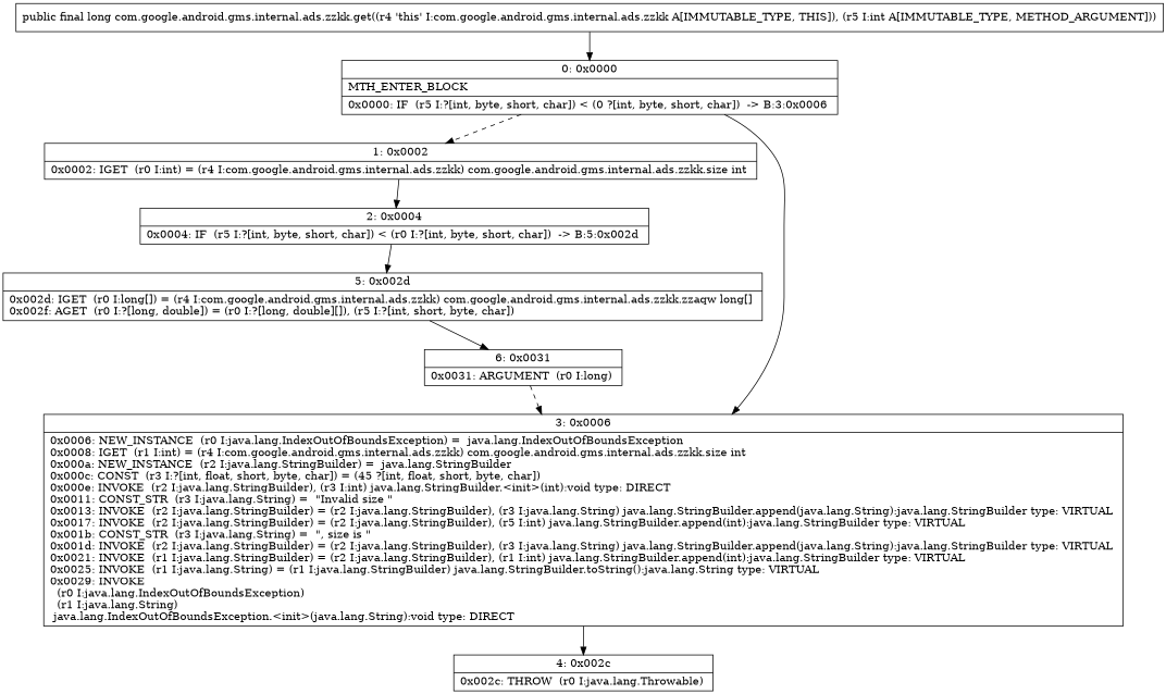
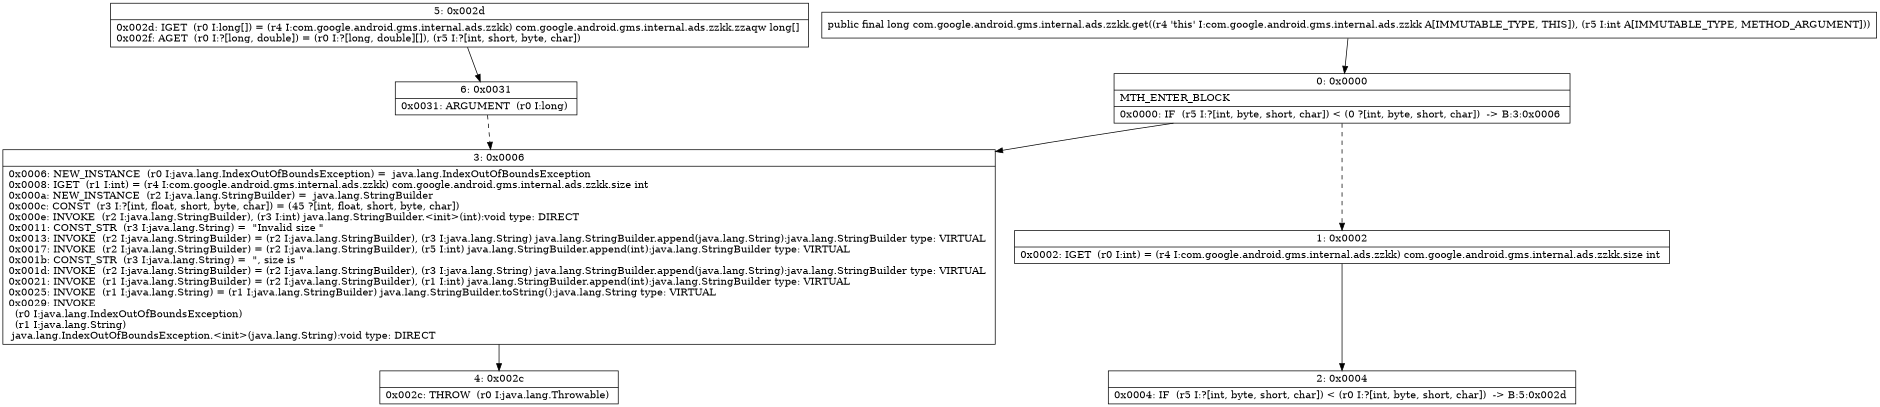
  digraph {
    node [shape=record]
    n1 [label="{0\:\ 0x0000|MTH_ENTER_BLOCK\l|0x0000: IF  (r5 I:?[int, byte, short, char]) \< (0 ?[int, byte, short, char])  \-\> B:3:0x0006 \l}"]
    n2 [label="{1\:\ 0x0002|0x0002: IGET  (r0 I:int) = (r4 I:com.google.android.gms.internal.ads.zzkk) com.google.android.gms.internal.ads.zzkk.size int \l}"]
    n3 [label="{3\:\ 0x0006|0x0006: NEW_INSTANCE  (r0 I:java.lang.IndexOutOfBoundsException) =  java.lang.IndexOutOfBoundsException \l0x0008: IGET  (r1 I:int) = (r4 I:com.google.android.gms.internal.ads.zzkk) com.google.android.gms.internal.ads.zzkk.size int \l0x000a: NEW_INSTANCE  (r2 I:java.lang.StringBuilder) =  java.lang.StringBuilder \l0x000c: CONST  (r3 I:?[int, float, short, byte, char]) = (45 ?[int, float, short, byte, char]) \l0x000e: INVOKE  (r2 I:java.lang.StringBuilder), (r3 I:int) java.lang.StringBuilder.\<init\>(int):void type: DIRECT \l0x0011: CONST_STR  (r3 I:java.lang.String) =  \"Invalid size \" \l0x0013: INVOKE  (r2 I:java.lang.StringBuilder) = (r2 I:java.lang.StringBuilder), (r3 I:java.lang.String) java.lang.StringBuilder.append(java.lang.String):java.lang.StringBuilder type: VIRTUAL \l0x0017: INVOKE  (r2 I:java.lang.StringBuilder) = (r2 I:java.lang.StringBuilder), (r5 I:int) java.lang.StringBuilder.append(int):java.lang.StringBuilder type: VIRTUAL \l0x001b: CONST_STR  (r3 I:java.lang.String) =  \", size is \" \l0x001d: INVOKE  (r2 I:java.lang.StringBuilder) = (r2 I:java.lang.StringBuilder), (r3 I:java.lang.String) java.lang.StringBuilder.append(java.lang.String):java.lang.StringBuilder type: VIRTUAL \l0x0021: INVOKE  (r1 I:java.lang.StringBuilder) = (r2 I:java.lang.StringBuilder), (r1 I:int) java.lang.StringBuilder.append(int):java.lang.StringBuilder type: VIRTUAL \l0x0025: INVOKE  (r1 I:java.lang.String) = (r1 I:java.lang.StringBuilder) java.lang.StringBuilder.toString():java.lang.String type: VIRTUAL \l0x0029: INVOKE  \l  (r0 I:java.lang.IndexOutOfBoundsException)\l  (r1 I:java.lang.String)\l java.lang.IndexOutOfBoundsException.\<init\>(java.lang.String):void type: DIRECT \l}"]
    n4 [label="{2\:\ 0x0004|0x0004: IF  (r5 I:?[int, byte, short, char]) \< (r0 I:?[int, byte, short, char])  \-\> B:5:0x002d \l}"]
    n5 [label="{4\:\ 0x002c|0x002c: THROW  (r0 I:java.lang.Throwable) \l}"]
    n6 [label="{5\:\ 0x002d|0x002d: IGET  (r0 I:long[]) = (r4 I:com.google.android.gms.internal.ads.zzkk) com.google.android.gms.internal.ads.zzkk.zzaqw long[] \l0x002f: AGET  (r0 I:?[long, double]) = (r0 I:?[long, double][]), (r5 I:?[int, short, byte, char]) \l}"]
    n7 [label="{6\:\ 0x0031|0x0031: ARGUMENT  (r0 I:long) \l}"]
    n8 [label="{public final long com.google.android.gms.internal.ads.zzkk.get((r4 'this' I:com.google.android.gms.internal.ads.zzkk A[IMMUTABLE_TYPE, THIS]), (r5 I:int A[IMMUTABLE_TYPE, METHOD_ARGUMENT])) }"]
    n1 -> n2 [style=dashed]
    n1 -> n3
    n2 -> n4
    n3 -> n5
-   n4 -> n6
    n6 -> n7
    n7 -> n3 [style=dashed]
    n8 -> n1
  }
